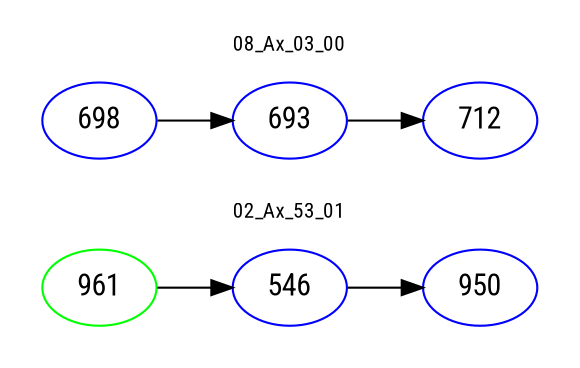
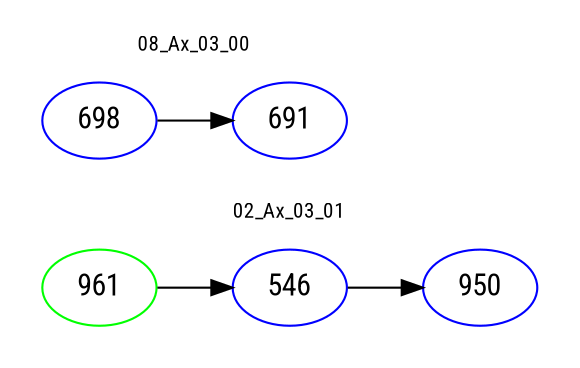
  digraph {
    fontname="Roboto Condensed"
    rankdir=LR
    node [color=blue fontname="Roboto Condensed"]
    edge [color=black fontname="Roboto Condensed"]
    n1 [color=green label=961]
    n2 [label=546]
    n3 [label=950]
    n4 [label=698]
-   n5 [label=693]
-   n6 [label=712]
+   n5 [label=691]
    subgraph cluster_1 {
      color=white
      fontsize=10
-     label="02_Ax_53_01"
+     label="02_Ax_03_01"
      n1
      n2
      n3
    }
    subgraph cluster_2 {
      color=white
      fontsize=10
      label="08_Ax_03_00"
      n4
      n5
-     n6
    }
    n1 -> n2
    n2 -> n3
    n4 -> n5
-   n5 -> n6
  }
